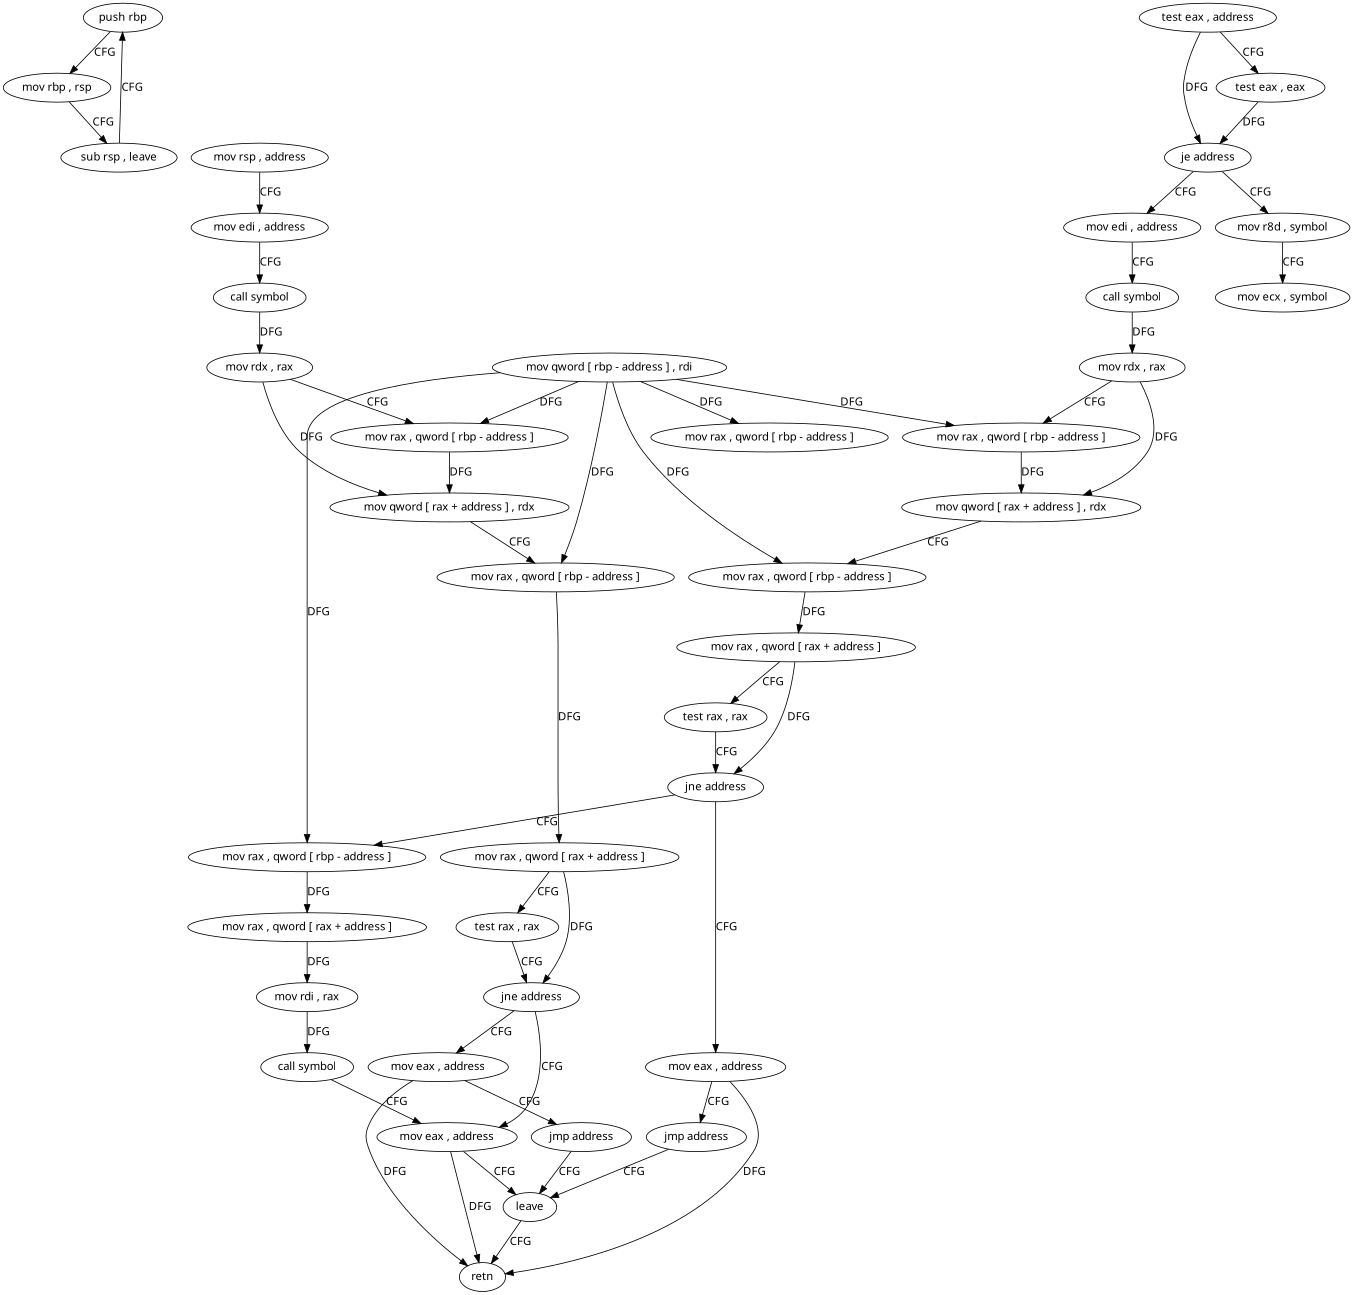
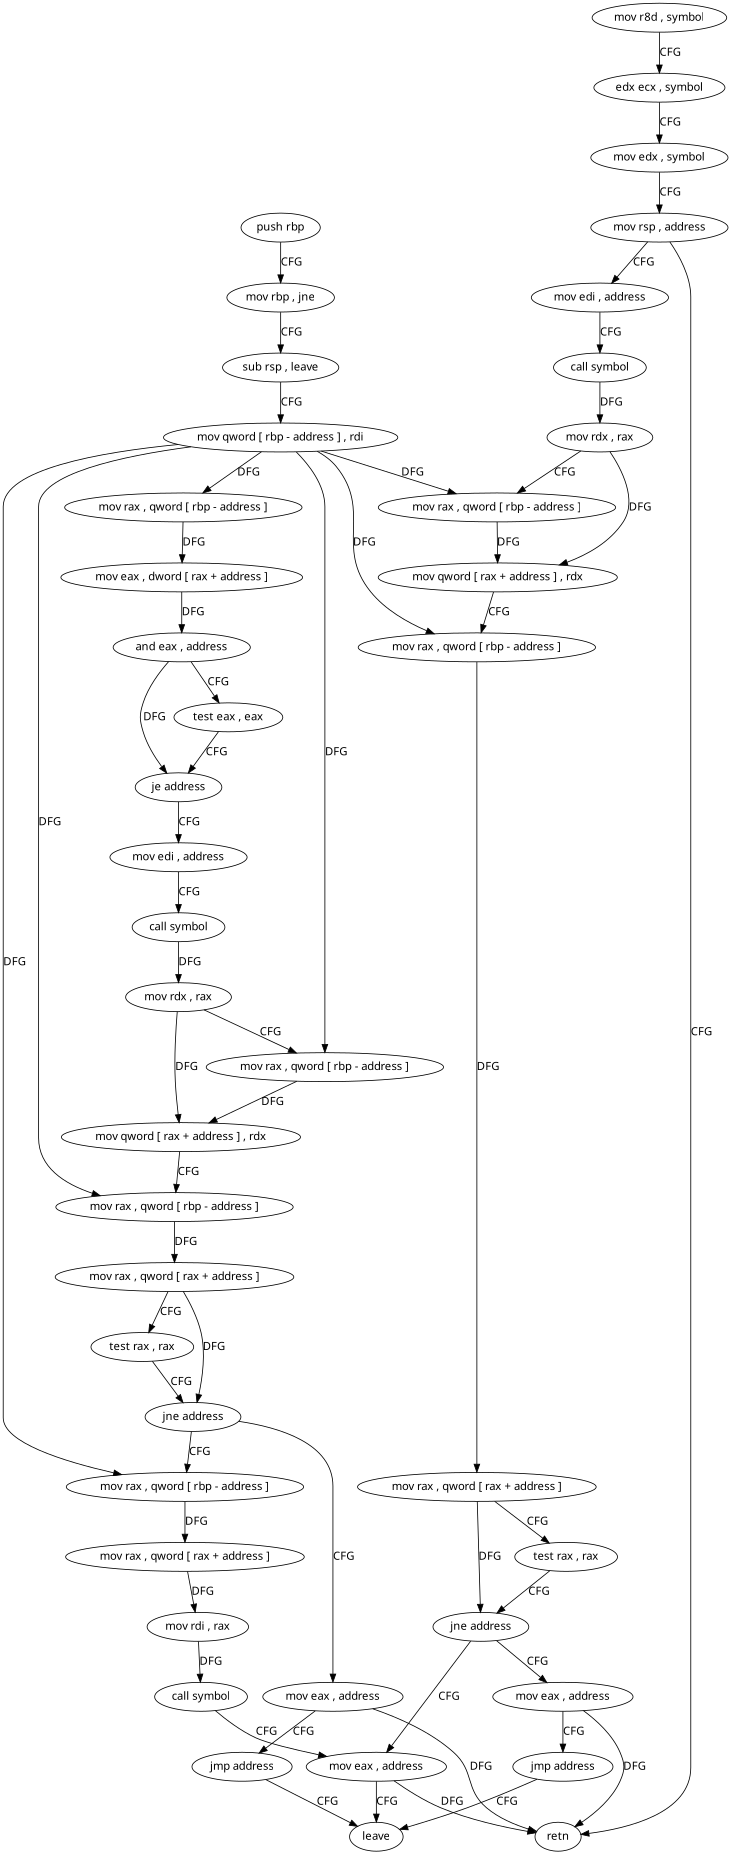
  digraph {
    fontname="Noto Sans"
    node [fontname="Noto Sans"]
    edge [fontname="Noto Sans"]
    n1 [label="push rbp"]
-   n2 [label="mov rbp , rsp"]
+   n2 [label="mov rbp , jne"]
    n3 [label="sub rsp , leave"]
    n4 [label="mov qword [ rbp - address ] , rdi"]
    n5 [label="mov rax , qword [ rbp - address ]"]
    n6 [label="mov rax , qword [ rbp - address ]"]
    n7 [label="mov rax , qword [ rbp - address ]"]
    n8 [label="mov rax , qword [ rbp - address ]"]
    n9 [label="mov rax , qword [ rbp - address ]"]
    n10 [label="mov rax , qword [ rbp - address ]"]
+   n11 [label="mov eax , dword [ rax + address ]"]
    n12 [label="mov qword [ rax + address ] , rdx"]
    n13 [label="mov rax , qword [ rax + address ]"]
    n14 [label="mov rax , qword [ rax + address ]"]
    n15 [label="mov qword [ rax + address ] , rdx"]
    n16 [label="mov rax , qword [ rax + address ]"]
-   n17 [label="test eax , address"]
+   n17 [label="and eax , address"]
    n18 [label="test eax , eax"]
    n19 [label="je address"]
    n20 [label="mov edi , address"]
    n21 [label="mov r8d , symbol"]
    n22 [label="call symbol"]
-   n23 [label="mov ecx , symbol"]
+   n23 [label="edx ecx , symbol"]
    n24 [label="mov rdx , rax"]
+   n25 [label="mov edx , symbol"]
    n26 [label="test rax , rax"]
    n27 [label="jne address"]
    n28 [label="mov eax , address"]
    n29 [label="jmp address"]
    n30 [label=retn]
    n31 [label="mov rdi , rax"]
    n32 [label=leave]
    n33 [label="mov rsp , address"]
    n34 [label="mov edi , address"]
    n35 [label="call symbol"]
    n36 [label="mov rdx , rax"]
    n37 [label="test rax , rax"]
    n38 [label="jne address"]
    n39 [label="mov eax , address"]
    n40 [label="mov eax , address"]
    n41 [label="jmp address"]
    n42 [label="call symbol"]
    n1 -> n2 [label=CFG]
    n2 -> n3 [label=CFG]
-   n3 -> n1 [label=CFG]
+   n3 -> n4 [label=CFG]
    n4 -> n5 [label=DFG]
    n4 -> n6 [label=DFG]
    n4 -> n7 [label=DFG]
    n4 -> n8 [label=DFG]
    n4 -> n9 [label=DFG]
    n4 -> n10 [label=DFG]
+   n5 -> n11 [label=DFG]
    n6 -> n12 [label=DFG]
    n7 -> n13 [label=DFG]
    n8 -> n14 [label=DFG]
    n9 -> n15 [label=DFG]
    n10 -> n16 [label=DFG]
+   n11 -> n17 [label=DFG]
    n12 -> n7 [label=CFG]
    n13 -> n26 [label=CFG]
    n13 -> n27 [label=DFG]
    n14 -> n31 [label=DFG]
    n15 -> n10 [label=CFG]
    n16 -> n37 [label=CFG]
    n16 -> n38 [label=DFG]
    n17 -> n18 [label=CFG]
    n17 -> n19 [label=DFG]
-   n18 -> n19 [label=DFG]
+   n18 -> n19 [label=CFG]
    n19 -> n20 [label=CFG]
-   n19 -> n21 [label=CFG]
    n20 -> n22 [label=CFG]
    n21 -> n23 [label=CFG]
    n22 -> n24 [label=DFG]
+   n23 -> n25 [label=CFG]
    n24 -> n6 [label=CFG]
    n24 -> n12 [label=DFG]
+   n25 -> n33 [label=CFG]
    n26 -> n27 [label=CFG]
    n27 -> n8 [label=CFG]
    n27 -> n28 [label=CFG]
    n28 -> n29 [label=CFG]
    n28 -> n30 [label=DFG]
    n29 -> n32 [label=CFG]
    n31 -> n42 [label=DFG]
-   n32 -> n30 [label=CFG]
+   n33 -> n30 [label=CFG]
    n33 -> n34 [label=CFG]
    n34 -> n35 [label=CFG]
    n35 -> n36 [label=DFG]
    n36 -> n9 [label=CFG]
    n36 -> n15 [label=DFG]
    n37 -> n38 [label=CFG]
    n38 -> n39 [label=CFG]
    n38 -> n40 [label=CFG]
    n39 -> n30 [label=DFG]
    n39 -> n32 [label=CFG]
    n40 -> n30 [label=DFG]
    n40 -> n41 [label=CFG]
    n41 -> n32 [label=CFG]
    n42 -> n39 [label=CFG]
  }
